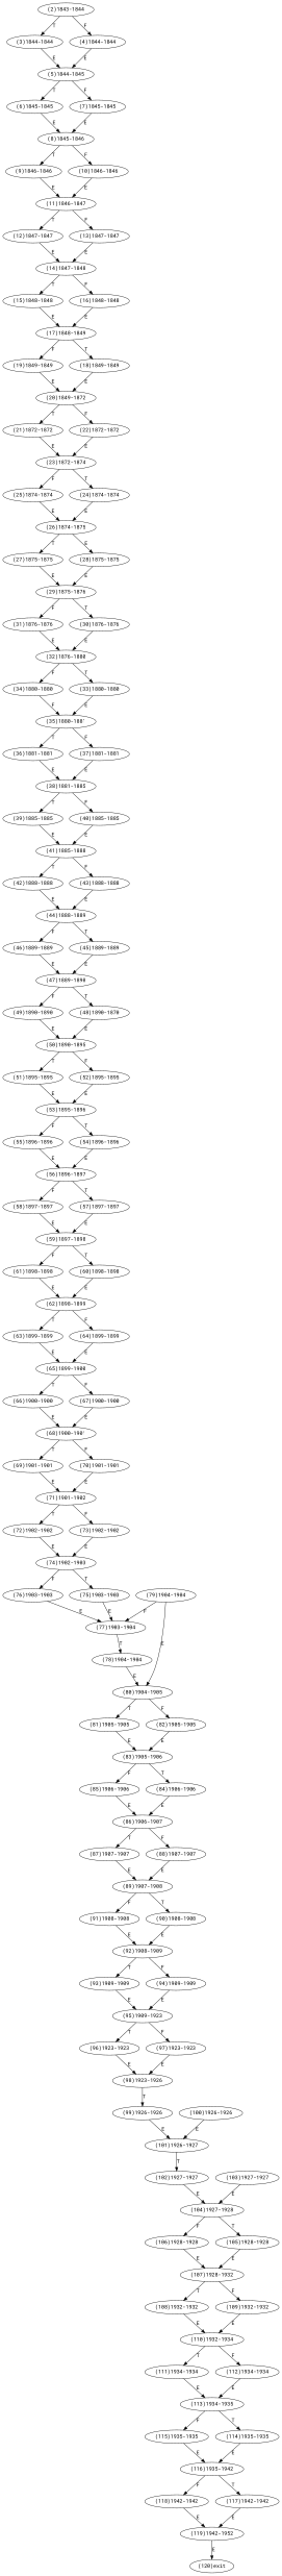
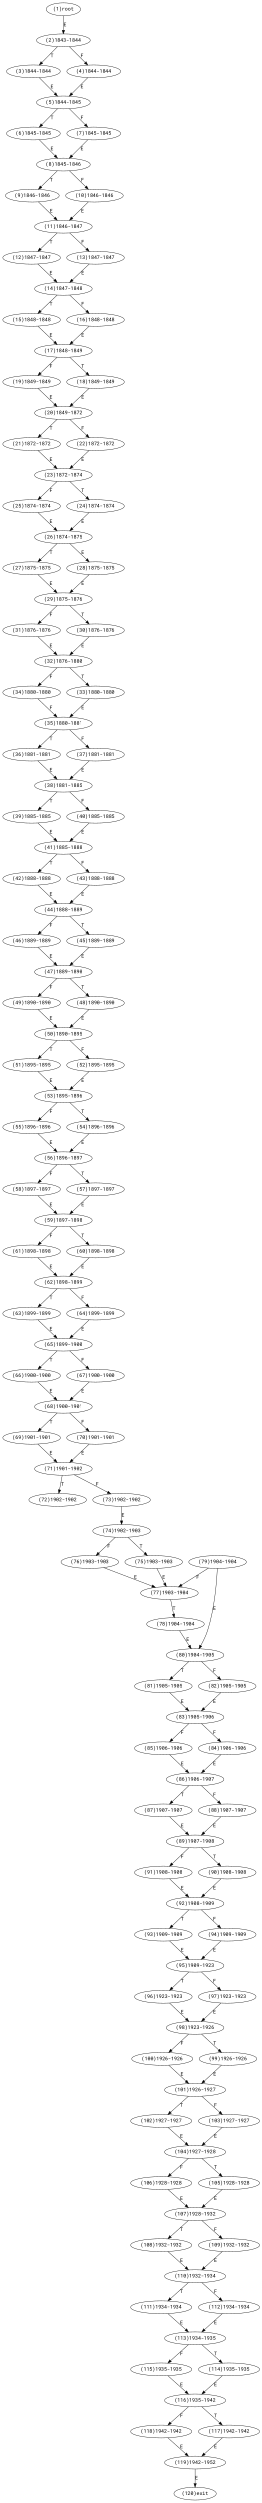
  digraph {
    fontname="Roboto Mono"
    node [fontname="Roboto Mono"]
    edge [fontname="Roboto Mono"]
+   n1 [label="(1)root"]
    n2 [label="(2)1843-1844"]
    n3 [label="(3)1844-1844"]
    n4 [label="(4)1844-1844"]
    n5 [label="(5)1844-1845"]
    n6 [label="(6)1845-1845"]
    n7 [label="(7)1845-1845"]
    n8 [label="(8)1845-1846"]
    n9 [label="(9)1846-1846"]
    n10 [label="(10)1846-1846"]
    n11 [label="(11)1846-1847"]
    n12 [label="(12)1847-1847"]
    n13 [label="(13)1847-1847"]
    n14 [label="(14)1847-1848"]
    n15 [label="(15)1848-1848"]
    n16 [label="(16)1848-1848"]
    n17 [label="(17)1848-1849"]
    n18 [label="(19)1849-1849"]
    n19 [label="(18)1849-1849"]
    n20 [label="(20)1849-1872"]
    n21 [label="(21)1872-1872"]
    n22 [label="(22)1872-1872"]
    n23 [label="(23)1872-1874"]
    n24 [label="(25)1874-1874"]
    n25 [label="(24)1874-1874"]
    n26 [label="(26)1874-1875"]
    n27 [label="(27)1875-1875"]
    n28 [label="(28)1875-1875"]
    n29 [label="(29)1875-1876"]
    n30 [label="(31)1876-1876"]
    n31 [label="(30)1876-1876"]
    n32 [label="(32)1876-1880"]
    n33 [label="(34)1880-1880"]
    n34 [label="(33)1880-1880"]
    n35 [label="(35)1880-1881"]
    n36 [label="(36)1881-1881"]
    n37 [label="(37)1881-1881"]
    n38 [label="(38)1881-1885"]
    n39 [label="(39)1885-1885"]
    n40 [label="(40)1885-1885"]
    n41 [label="(41)1885-1888"]
    n42 [label="(42)1888-1888"]
    n43 [label="(43)1888-1888"]
    n44 [label="(44)1888-1889"]
    n45 [label="(46)1889-1889"]
    n46 [label="(45)1889-1889"]
    n47 [label="(47)1889-1890"]
    n48 [label="(49)1890-1890"]
-   n49 [label="(48)1890-1870"]
+   n49 [label="(48)1890-1890"]
    n50 [label="(50)1890-1895"]
    n51 [label="(51)1895-1895"]
    n52 [label="(53)1895-1896"]
    n53 [label="(55)1896-1896"]
    n54 [label="(54)1896-1896"]
    n55 [label="(52)1895-1895"]
    n56 [label="(56)1896-1897"]
    n57 [label="(58)1897-1897"]
    n58 [label="(57)1897-1897"]
    n59 [label="(59)1897-1898"]
    n60 [label="(61)1898-1898"]
    n61 [label="(60)1898-1898"]
    n62 [label="(62)1898-1899"]
    n63 [label="(63)1899-1899"]
    n64 [label="(65)1899-1900"]
    n65 [label="(66)1900-1900"]
    n66 [label="(67)1900-1900"]
    n67 [label="(64)1899-1899"]
    n68 [label="(68)1900-1901"]
    n69 [label="(69)1901-1901"]
    n70 [label="(70)1901-1901"]
    n71 [label="(71)1901-1902"]
    n72 [label="(72)1902-1902"]
    n73 [label="(73)1902-1902"]
    n74 [label="(74)1902-1903"]
    n75 [label="(76)1903-1903"]
    n76 [label="(77)1903-1904"]
    n77 [label="(78)1904-1904"]
    n78 [label="(80)1904-1905"]
    n79 [label="(79)1904-1904"]
    n80 [label="(81)1905-1905"]
    n81 [label="(82)1905-1905"]
    n82 [label="(75)1903-1903"]
    n83 [label="(85)1906-1906"]
    n84 [label="(86)1906-1907"]
    n85 [label="(87)1907-1907"]
    n86 [label="(88)1907-1907"]
    n87 [label="(84)1906-1906"]
    n88 [label="(89)1907-1908"]
    n89 [label="(91)1908-1908"]
    n90 [label="(90)1908-1908"]
    n91 [label="(83)1905-1906"]
    n92 [label="(93)1909-1909"]
    n93 [label="(95)1909-1923"]
    n94 [label="(96)1923-1923"]
    n95 [label="(97)1923-1923"]
    n96 [label="(92)1908-1909"]
    n97 [label="(94)1909-1909"]
    n98 [label="(98)1923-1926"]
    n99 [label="(102)1927-1927"]
    n100 [label="(104)1927-1928"]
    n101 [label="(106)1928-1928"]
    n102 [label="(105)1928-1928"]
    n103 [label="(103)1927-1927"]
    n104 [label="(100)1926-1926"]
    n105 [label="(101)1926-1927"]
    n106 [label="(99)1926-1926"]
    n107 [label="(110)1932-1934"]
    n108 [label="(111)1934-1934"]
    n109 [label="(112)1934-1934"]
    n110 [label="(113)1934-1935"]
    n111 [label="(115)1935-1935"]
    n112 [label="(114)1935-1935"]
    n113 [label="(108)1932-1932"]
    n114 [label="(109)1932-1932"]
    n115 [label="(107)1928-1932"]
    n116 [label="(119)1942-1952"]
    n117 [label="(120)exit"]
    n118 [label="(118)1942-1942"]
    n119 [label="(117)1942-1942"]
    n120 [label="(116)1935-1942"]
+   n1 -> n2 [label=E]
    n2 -> n3 [label=T]
    n2 -> n4 [label=F]
    n3 -> n5 [label=E]
    n4 -> n5 [label=E]
    n5 -> n6 [label=T]
    n5 -> n7 [label=F]
    n6 -> n8 [label=E]
    n7 -> n8 [label=E]
    n8 -> n9 [label=T]
    n8 -> n10 [label=F]
    n9 -> n11 [label=E]
    n10 -> n11 [label=E]
    n11 -> n12 [label=T]
    n11 -> n13 [label=F]
    n12 -> n14 [label=E]
    n13 -> n14 [label=E]
    n14 -> n15 [label=T]
    n14 -> n16 [label=F]
    n15 -> n17 [label=E]
    n16 -> n17 [label=E]
    n17 -> n18 [label=F]
    n17 -> n19 [label=T]
    n18 -> n20 [label=E]
    n19 -> n20 [label=E]
    n20 -> n21 [label=T]
    n20 -> n22 [label=F]
    n21 -> n23 [label=E]
    n22 -> n23 [label=E]
    n23 -> n24 [label=F]
    n23 -> n25 [label=T]
    n24 -> n26 [label=E]
    n25 -> n26 [label=E]
    n26 -> n27 [label=T]
    n26 -> n28 [label=E]
    n27 -> n29 [label=E]
    n28 -> n29 [label=E]
    n29 -> n30 [label=F]
    n29 -> n31 [label=T]
    n30 -> n32 [label=E]
    n31 -> n32 [label=E]
    n32 -> n33 [label=F]
    n32 -> n34 [label=T]
    n33 -> n35 [label=F]
    n34 -> n35 [label=E]
    n35 -> n36 [label=T]
    n35 -> n37 [label=F]
    n36 -> n38 [label=E]
    n37 -> n38 [label=E]
    n38 -> n39 [label=T]
    n38 -> n40 [label=F]
    n39 -> n41 [label=E]
    n40 -> n41 [label=E]
    n41 -> n42 [label=T]
    n41 -> n43 [label=F]
    n42 -> n44 [label=E]
    n43 -> n44 [label=E]
    n44 -> n45 [label=F]
    n44 -> n46 [label=T]
    n45 -> n47 [label=E]
    n46 -> n47 [label=E]
    n47 -> n48 [label=F]
    n47 -> n49 [label=T]
    n48 -> n50 [label=E]
    n49 -> n50 [label=E]
    n50 -> n51 [label=T]
    n50 -> n55 [label=F]
    n51 -> n52 [label=E]
    n52 -> n53 [label=F]
    n52 -> n54 [label=T]
    n53 -> n56 [label=E]
    n54 -> n56 [label=E]
    n55 -> n52 [label=E]
    n56 -> n57 [label=F]
    n56 -> n58 [label=T]
    n57 -> n59 [label=E]
    n58 -> n59 [label=E]
    n59 -> n60 [label=F]
    n59 -> n61 [label=T]
    n60 -> n62 [label=E]
    n61 -> n62 [label=E]
    n62 -> n63 [label=T]
    n62 -> n67 [label=F]
    n63 -> n64 [label=E]
    n64 -> n65 [label=T]
    n64 -> n66 [label=F]
    n65 -> n68 [label=E]
    n66 -> n68 [label=E]
    n67 -> n64 [label=E]
    n68 -> n69 [label=T]
    n68 -> n70 [label=F]
    n69 -> n71 [label=E]
    n70 -> n71 [label=E]
    n71 -> n72 [label=T]
    n71 -> n73 [label=F]
-   n72 -> n74 [label=E]
    n73 -> n74 [label=E]
    n74 -> n75 [label=F]
    n74 -> n82 [label=T]
    n75 -> n76 [label=E]
    n76 -> n77 [label=T]
    n77 -> n78 [label=E]
    n78 -> n80 [label=T]
    n78 -> n81 [label=F]
    n79 -> n76 [label=F]
    n79 -> n78 [label=E]
    n80 -> n91 [label=E]
    n81 -> n91 [label=E]
    n82 -> n76 [label=E]
    n83 -> n84 [label=E]
    n84 -> n85 [label=T]
    n84 -> n86 [label=F]
    n85 -> n88 [label=E]
    n86 -> n88 [label=E]
    n87 -> n84 [label=E]
    n88 -> n89 [label=F]
    n88 -> n90 [label=T]
    n89 -> n96 [label=E]
    n90 -> n96 [label=E]
    n91 -> n83 [label=F]
-   n91 -> n87 [label=T]
+   n91 -> n87 [label=F]
    n92 -> n93 [label=E]
    n93 -> n94 [label=T]
    n93 -> n95 [label=F]
    n94 -> n98 [label=E]
    n95 -> n98 [label=E]
    n96 -> n92 [label=T]
    n96 -> n97 [label=F]
    n97 -> n93 [label=E]
+   n98 -> n104 [label=F]
    n98 -> n106 [label=T]
    n99 -> n100 [label=E]
    n100 -> n101 [label=F]
    n100 -> n102 [label=T]
    n101 -> n115 [label=E]
    n102 -> n115 [label=E]
    n103 -> n100 [label=E]
    n104 -> n105 [label=E]
    n105 -> n99 [label=T]
+   n105 -> n103 [label=F]
    n106 -> n105 [label=E]
    n107 -> n108 [label=T]
    n107 -> n109 [label=F]
    n108 -> n110 [label=E]
    n109 -> n110 [label=E]
    n110 -> n111 [label=F]
    n110 -> n112 [label=T]
    n111 -> n120 [label=E]
    n112 -> n120 [label=E]
    n113 -> n107 [label=E]
    n114 -> n107 [label=E]
    n115 -> n113 [label=T]
    n115 -> n114 [label=F]
    n116 -> n117 [label=E]
    n118 -> n116 [label=E]
    n119 -> n116 [label=E]
    n120 -> n118 [label=F]
    n120 -> n119 [label=T]
  }
